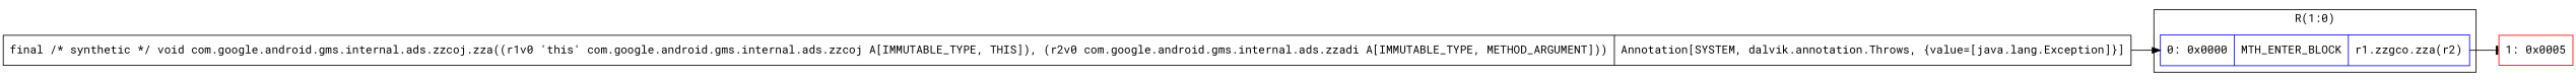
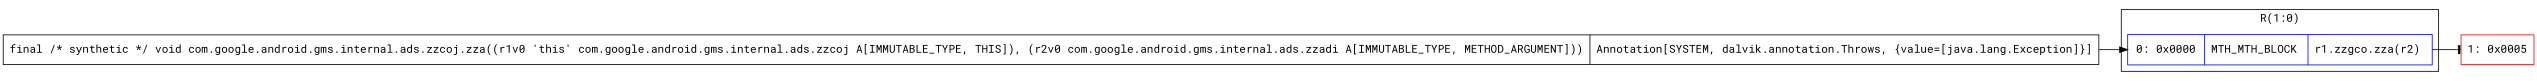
  digraph {
    rankdir=LR
    fontname="Roboto Mono"
    node [shape=record fontname="Roboto Mono"]
    edge [fontname="Roboto Mono"]
-   n1 [color=blue label="{0\:\ 0x0000|MTH_ENTER_BLOCK\l|r1.zzgco.zza(r2)\l}"]
+   n1 [color=blue label="{0\:\ 0x0000|MTH_MTH_BLOCK\l|r1.zzgco.zza(r2)\l}"]
    n2 [color=red label="{1\:\ 0x0005}"]
    n3 [label="{final \/* synthetic *\/ void com.google.android.gms.internal.ads.zzcoj.zza((r1v0 'this' com.google.android.gms.internal.ads.zzcoj A[IMMUTABLE_TYPE, THIS]), (r2v0 com.google.android.gms.internal.ads.zzadi A[IMMUTABLE_TYPE, METHOD_ARGUMENT]))  | Annotation[SYSTEM, dalvik.annotation.Throws, \{value=[java.lang.Exception]\}]\l}"]
    subgraph cluster_1 {
      label="R(1:0)"
      n1
    }
    n1 -> n2 [arrowhead=tee]
    n3 -> n1 [arrowhead=normal]
  }
